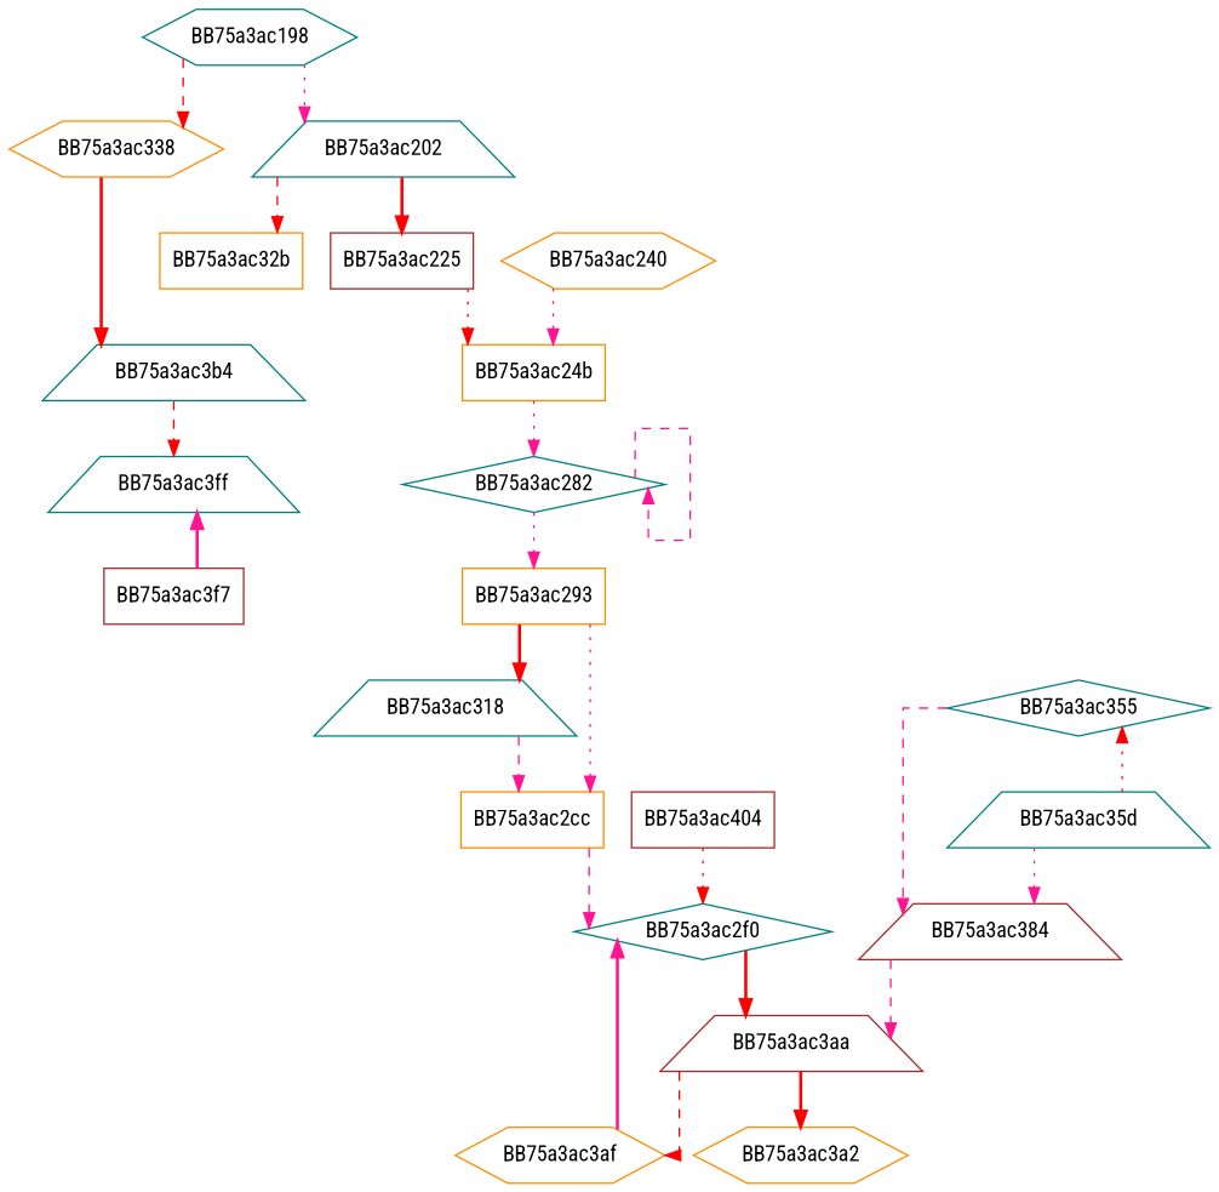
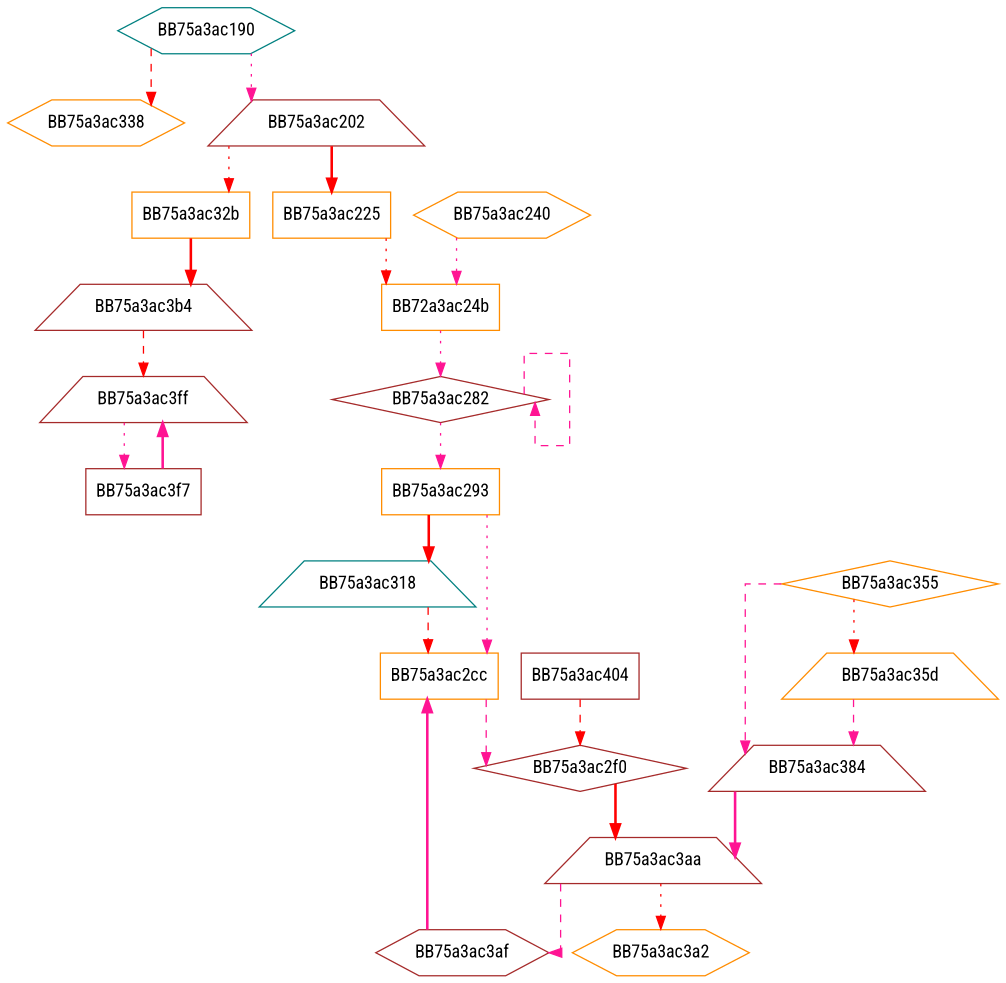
  digraph {
    fontname="Roboto Condensed"
    splines=ortho
    node [color=darkorange fontname="Roboto Condensed" shape=trapezium]
    edge [color=deeppink fontname="Roboto Condensed" style=dotted]
-   BB75a3ac198 [color=teal shape=hexagon]
+   BB75a3ac198 [color=teal shape=hexagon label=BB75a3ac190]
    BB75a3ac338 [shape=hexagon]
-   BB75a3ac202 [color=teal]
-   BB75a3ac3b4 [color=teal]
+   BB75a3ac202 [color=brown]
+   BB75a3ac3b4 [color=brown]
    BB75a3ac32b [shape=box]
-   BB75a3ac225 [color=brown shape=box]
-   BB75a3ac3ff [color=teal]
-   BB75a3ac355 [color=teal shape=diamond]
+   BB75a3ac225 [shape=box]
+   BB75a3ac3ff [color=brown]
+   BB75a3ac355 [shape=diamond]
    BB75a3ac384 [color=brown]
-   BB75a3ac35d [color=teal]
-   BB75a3ac24b [shape=box]
-   BB75a3ac282 [color=teal shape=diamond]
+   BB75a3ac35d
+   BB75a3ac24b [shape=box label=BB72a3ac24b]
+   BB75a3ac282 [color=brown shape=diamond]
    BB75a3ac240 [shape=hexagon]
    BB75a3ac293 [shape=box]
    BB75a3ac318 [color=teal]
    BB75a3ac2cc [shape=box]
-   BB75a3ac2f0 [color=teal shape=diamond]
+   BB75a3ac2f0 [color=brown shape=diamond]
    BB75a3ac3aa [color=brown]
    BB75a3ac3f7 [color=brown shape=box]
    BB75a3ac3a2 [shape=hexagon]
-   BB75a3ac3af [shape=hexagon]
+   BB75a3ac3af [color=brown shape=hexagon]
    BB75a3ac404 [color=brown shape=box]
    BB75a3ac198 -> BB75a3ac338 [color=red style=dashed]
    BB75a3ac198 -> BB75a3ac202
-   BB75a3ac338 -> BB75a3ac3b4 [color=red style=bold]
-   BB75a3ac202 -> BB75a3ac32b [color=red style=dashed]
+   BB75a3ac32b -> BB75a3ac3b4 [color=red style=bold]
+   BB75a3ac202 -> BB75a3ac32b [color=red]
    BB75a3ac202 -> BB75a3ac225 [color=red style=bold]
    BB75a3ac3b4 -> BB75a3ac3ff [color=red style=dashed]
    BB75a3ac225 -> BB75a3ac24b [color=red]
+   BB75a3ac3ff -> BB75a3ac3f7
    BB75a3ac355 -> BB75a3ac384 [style=dashed]
-   BB75a3ac35d -> BB75a3ac355 [color=red]
-   BB75a3ac384 -> BB75a3ac3aa [style=dashed]
-   BB75a3ac35d -> BB75a3ac384
+   BB75a3ac355 -> BB75a3ac35d [color=red]
+   BB75a3ac384 -> BB75a3ac3aa [style=bold]
+   BB75a3ac35d -> BB75a3ac384 [style=dashed]
    BB75a3ac24b -> BB75a3ac282
    BB75a3ac282 -> BB75a3ac282 [style=dashed]
    BB75a3ac282 -> BB75a3ac293
    BB75a3ac240 -> BB75a3ac24b
    BB75a3ac293 -> BB75a3ac318 [color=red style=bold]
    BB75a3ac293 -> BB75a3ac2cc
-   BB75a3ac318 -> BB75a3ac2cc [style=dashed]
+   BB75a3ac318 -> BB75a3ac2cc [color=red style=dashed]
    BB75a3ac2cc -> BB75a3ac2f0 [style=dashed]
    BB75a3ac2f0 -> BB75a3ac3aa [color=red style=bold]
-   BB75a3ac3aa -> BB75a3ac3a2 [color=red style=bold]
-   BB75a3ac3aa -> BB75a3ac3af [color=red style=dashed]
+   BB75a3ac3aa -> BB75a3ac3a2 [color=red]
+   BB75a3ac3aa -> BB75a3ac3af [style=dashed]
    BB75a3ac3f7 -> BB75a3ac3ff [style=bold]
-   BB75a3ac3af -> BB75a3ac2f0 [style=bold]
-   BB75a3ac404 -> BB75a3ac2f0 [color=red]
+   BB75a3ac3af -> BB75a3ac2cc [style=bold]
+   BB75a3ac404 -> BB75a3ac2f0 [color=red style=dashed]
  }
